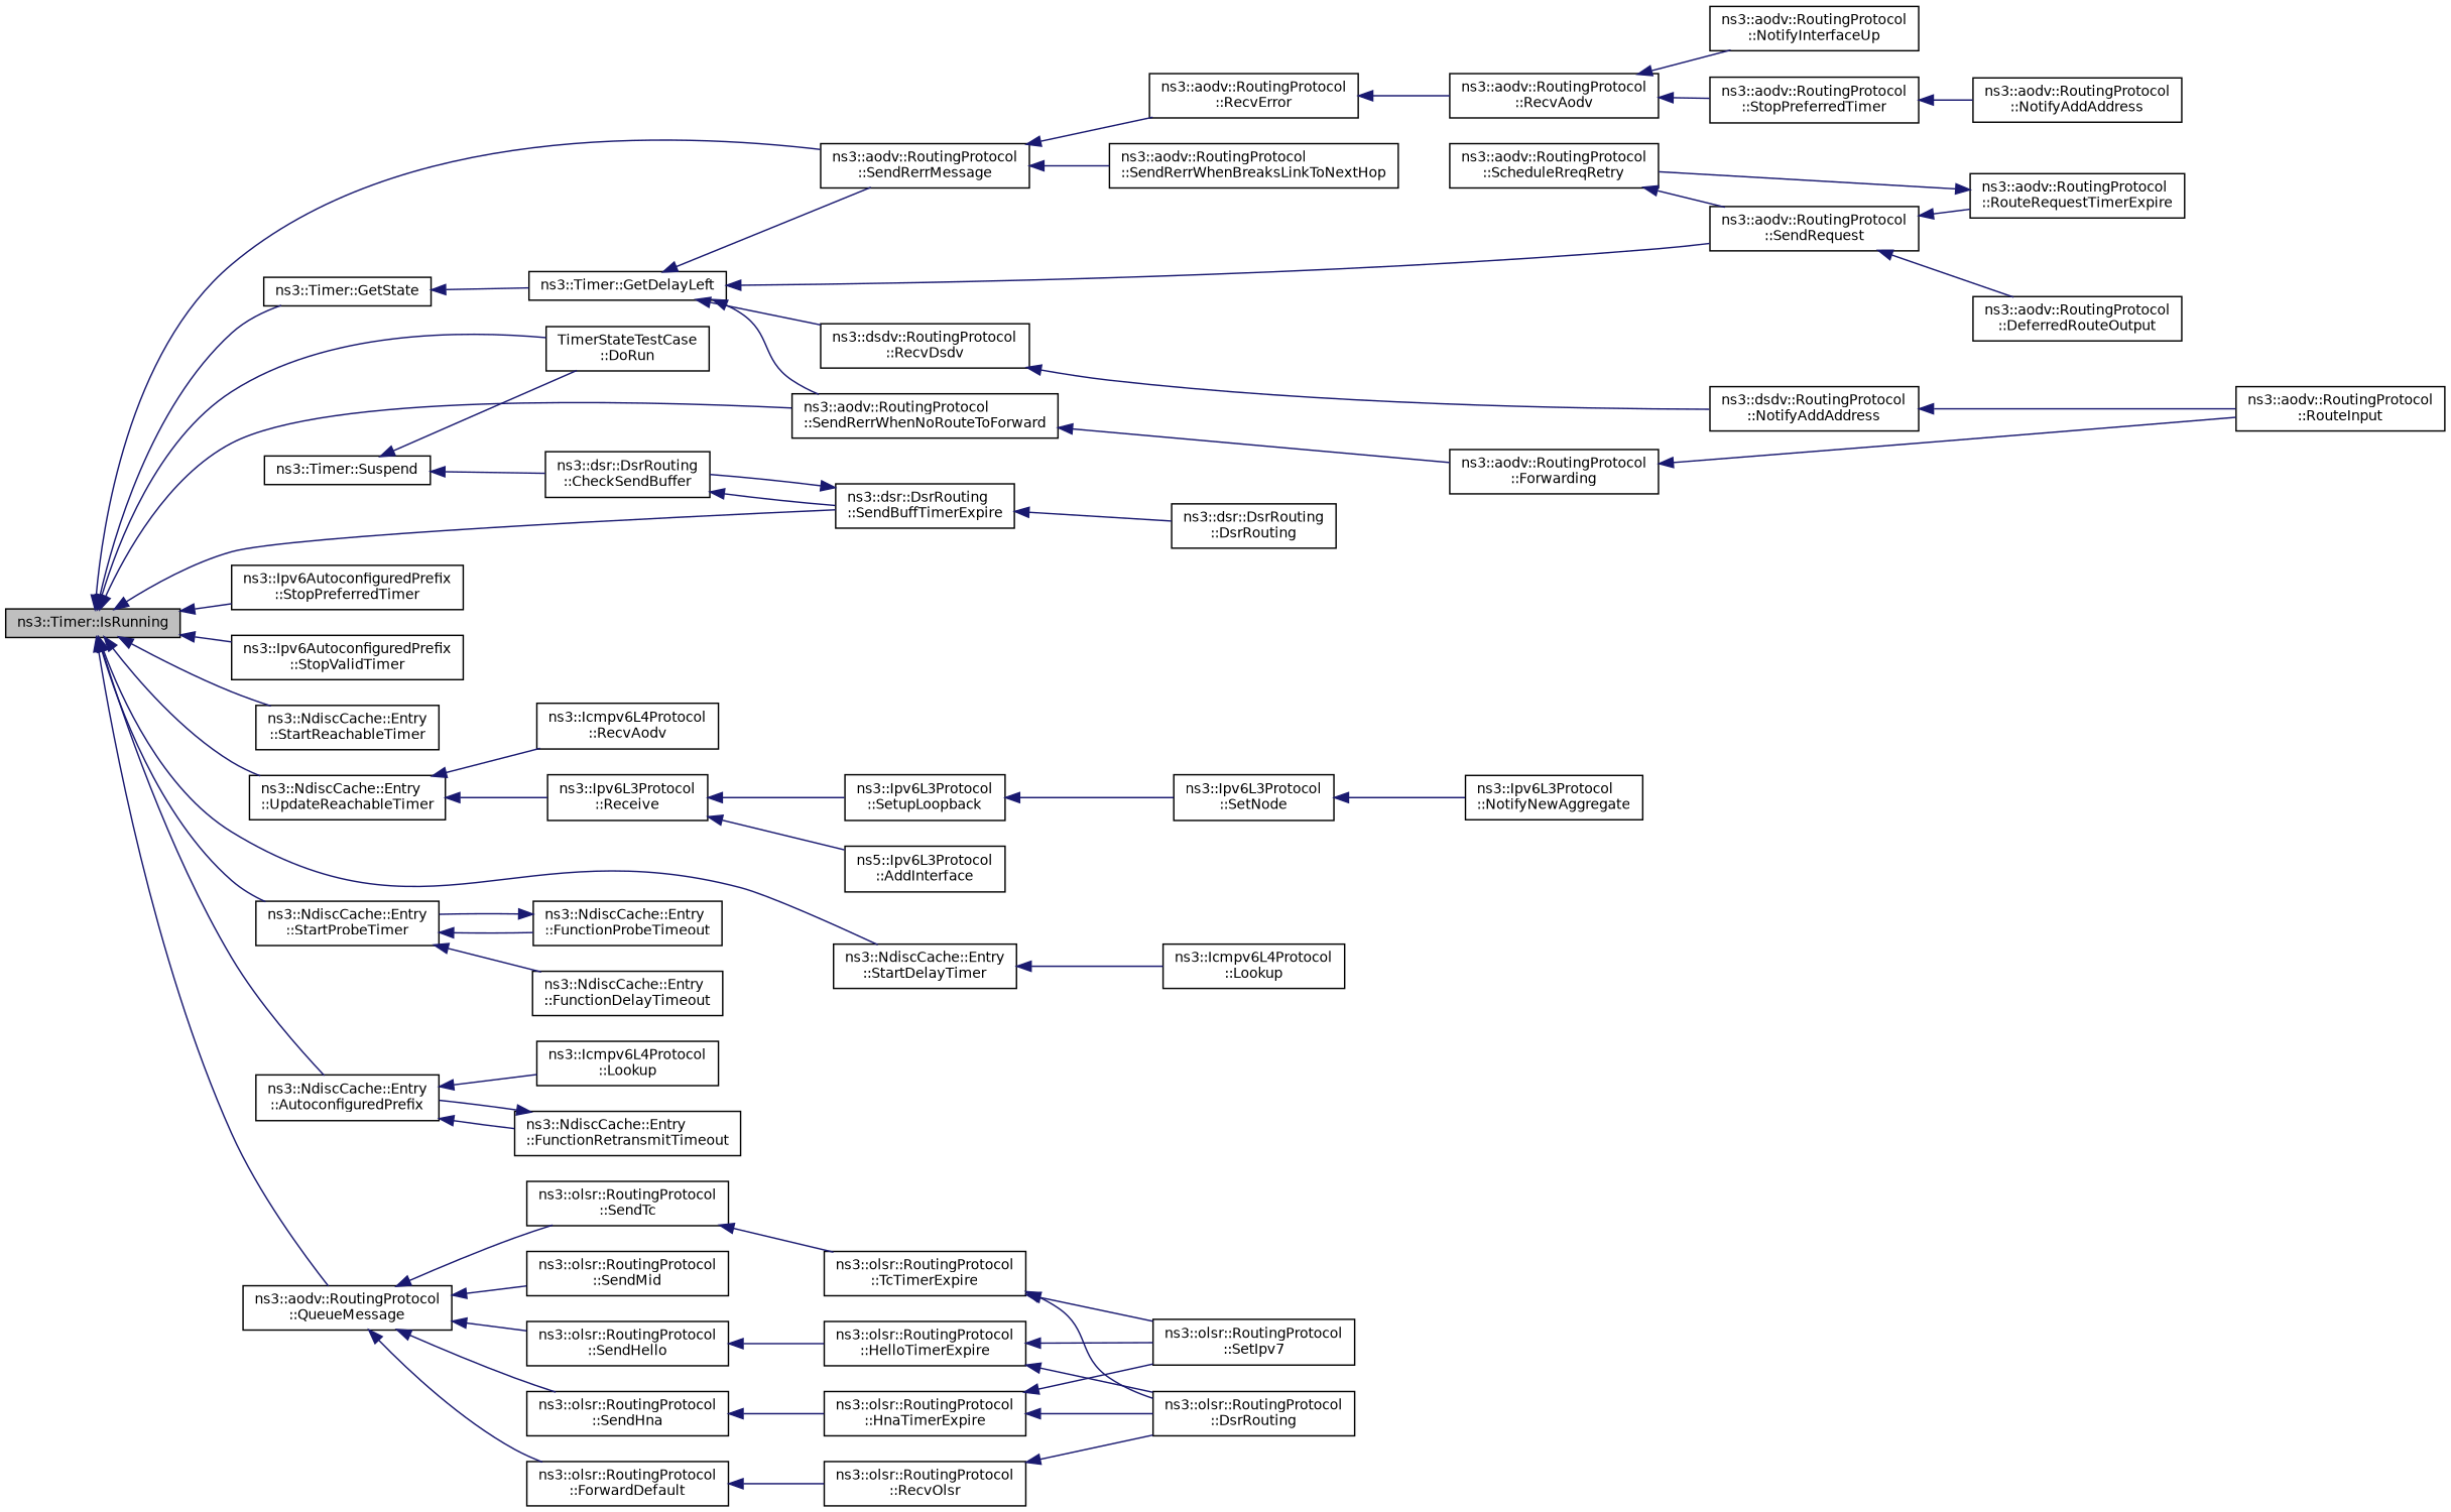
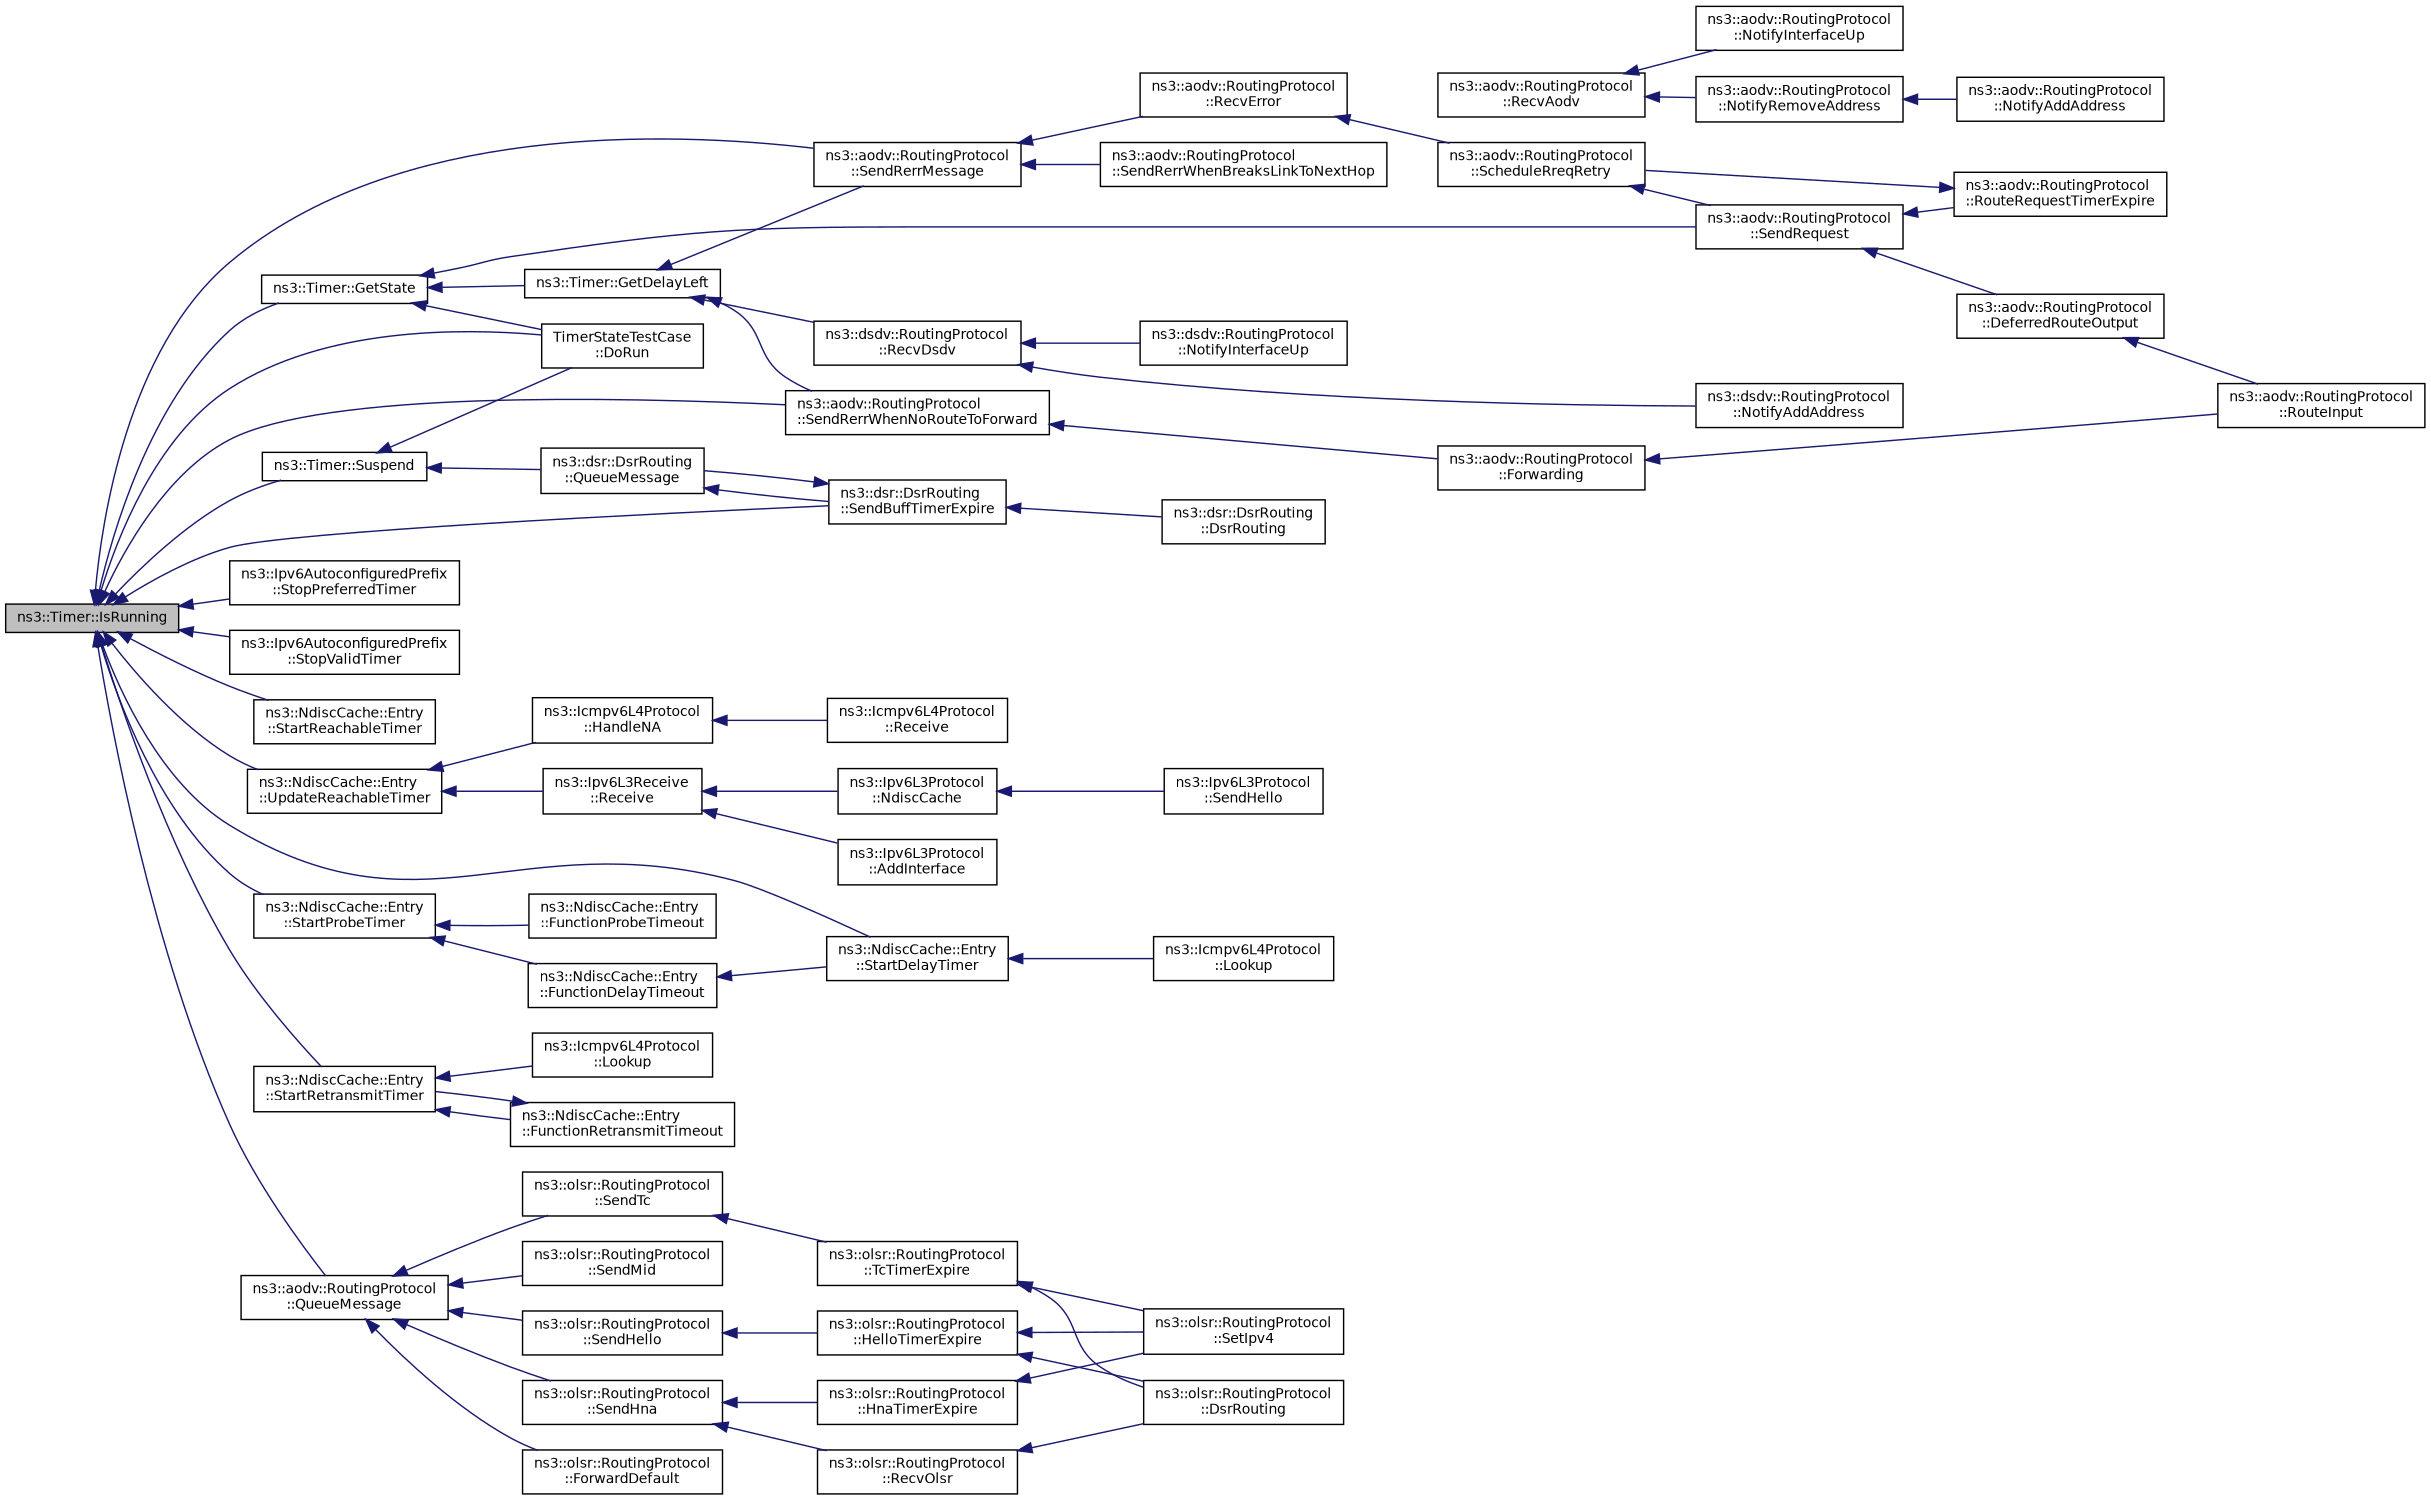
  digraph {
    rankdir=LR
    node [color=black fillcolor=white fontname=Helvetica fontsize=10 shape=record style=filled]
    edge [color=midnightblue dir=back fontname=Helvetica fontsize=10 labelfontname=Helvetica labelfontsize=10 style=solid]
    n1 [fillcolor=grey75 fontcolor=black height=0.2 label="ns3::Timer::IsRunning" width=0.4]
    n2 [height=0.2 label="ns3::aodv::RoutingProtocol\l::SendRerrWhenNoRouteToForward" width=0.4]
    n3 [height=0.2 label="ns3::aodv::RoutingProtocol\l::SendRerrMessage" width=0.4]
    n4 [height=0.2 label="ns3::Timer::GetState" width=0.4]
    n5 [height=0.2 label="TimerStateTestCase\l::DoRun" width=0.4]
    n6 [height=0.2 label="ns3::Timer::Suspend" width=0.4]
    n7 [height=0.2 label="ns3::dsr::DsrRouting\l::SendBuffTimerExpire" width=0.4]
    n8 [height=0.2 label="ns3::Ipv6AutoconfiguredPrefix\l::StopPreferredTimer" width=0.4]
    n9 [height=0.2 label="ns3::Ipv6AutoconfiguredPrefix\l::StopValidTimer" width=0.4]
    n10 [height=0.2 label="ns3::NdiscCache::Entry\l::StartReachableTimer" width=0.4]
    n11 [height=0.2 label="ns3::NdiscCache::Entry\l::UpdateReachableTimer" width=0.4]
    n12 [height=0.2 label="ns3::NdiscCache::Entry\l::StartProbeTimer" width=0.4]
    n13 [height=0.2 label="ns3::NdiscCache::Entry\l::StartDelayTimer" width=0.4]
-   n14 [height=0.2 label="ns3::NdiscCache::Entry\l::AutoconfiguredPrefix" width=0.4]
+   n14 [height=0.2 label="ns3::NdiscCache::Entry\l::StartRetransmitTimer" width=0.4]
    n15 [height=0.2 label="ns3::aodv::RoutingProtocol\l::QueueMessage" width=0.4]
    n16 [height=0.2 label="ns3::aodv::RoutingProtocol\l::Forwarding" width=0.4]
    n17 [height=0.2 label="ns3::aodv::RoutingProtocol\l::RecvError" width=0.4]
    n18 [height=0.2 label="ns3::aodv::RoutingProtocol\l::SendRerrWhenBreaksLinkToNextHop" width=0.4]
    n19 [height=0.2 label="ns3::Timer::GetDelayLeft" width=0.4]
-   n20 [height=0.2 label="ns3::dsr::DsrRouting\l::CheckSendBuffer" width=0.4]
+   n20 [height=0.2 label="ns3::dsr::DsrRouting\l::QueueMessage" width=0.4]
    n21 [height=0.2 label="ns3::dsr::DsrRouting\l::DsrRouting" width=0.4]
-   n22 [height=0.2 label="ns3::Icmpv6L4Protocol\l::RecvAodv" width=0.4]
-   n23 [height=0.2 label="ns3::Ipv6L3Protocol\l::Receive" width=0.4]
+   n22 [height=0.2 label="ns3::Icmpv6L4Protocol\l::HandleNA" width=0.4]
+   n23 [height=0.2 label="ns3::Ipv6L3Receive\l::Receive" width=0.4]
    n24 [height=0.2 label="ns3::NdiscCache::Entry\l::FunctionDelayTimeout" width=0.4]
    n25 [height=0.2 label="ns3::NdiscCache::Entry\l::FunctionProbeTimeout" width=0.4]
    n26 [height=0.2 label="ns3::Icmpv6L4Protocol\l::Lookup" width=0.4]
    n27 [height=0.2 label="ns3::Icmpv6L4Protocol\l::Lookup" width=0.4]
    n28 [height=0.2 label="ns3::NdiscCache::Entry\l::FunctionRetransmitTimeout" width=0.4]
    n29 [height=0.2 label="ns3::olsr::RoutingProtocol\l::ForwardDefault" width=0.4]
    n30 [height=0.2 label="ns3::olsr::RoutingProtocol\l::SendHello" width=0.4]
    n31 [height=0.2 label="ns3::olsr::RoutingProtocol\l::SendTc" width=0.4]
    n32 [height=0.2 label="ns3::olsr::RoutingProtocol\l::SendMid" width=0.4]
    n33 [height=0.2 label="ns3::olsr::RoutingProtocol\l::SendHna" width=0.4]
    n34 [height=0.2 label="ns3::aodv::RoutingProtocol\l::RouteInput" width=0.4]
    n35 [height=0.2 label="ns3::aodv::RoutingProtocol\l::RecvAodv" width=0.4]
    n36 [height=0.2 label="ns3::aodv::RoutingProtocol\l::NotifyInterfaceUp" width=0.4]
-   n37 [height=0.2 label="ns3::aodv::RoutingProtocol\l::StopPreferredTimer" width=0.4]
+   n37 [height=0.2 label="ns3::aodv::RoutingProtocol\l::NotifyRemoveAddress" width=0.4]
    n38 [height=0.2 label="ns3::aodv::RoutingProtocol\l::NotifyAddAddress" width=0.4]
    n39 [height=0.2 label="ns3::aodv::RoutingProtocol\l::SendRequest" width=0.4]
    n40 [height=0.2 label="ns3::dsdv::RoutingProtocol\l::RecvDsdv" width=0.4]
    n41 [height=0.2 label="ns3::aodv::RoutingProtocol\l::DeferredRouteOutput" width=0.4]
    n42 [height=0.2 label="ns3::aodv::RoutingProtocol\l::RouteRequestTimerExpire" width=0.4]
+   n43 [height=0.2 label="ns3::dsdv::RoutingProtocol\l::NotifyInterfaceUp" width=0.4]
    n44 [height=0.2 label="ns3::dsdv::RoutingProtocol\l::NotifyAddAddress" width=0.4]
    n45 [height=0.2 label="ns3::aodv::RoutingProtocol\l::ScheduleRreqRetry" width=0.4]
-   n47 [height=0.2 label="ns5::Ipv6L3Protocol\l::AddInterface" width=0.4]
-   n48 [height=0.2 label="ns3::Ipv6L3Protocol\l::SetupLoopback" width=0.4]
-   n49 [height=0.2 label="ns3::Ipv6L3Protocol\l::SetNode" width=0.4]
-   n50 [height=0.2 label="ns3::Ipv6L3Protocol\l::NotifyNewAggregate" width=0.4]
+   n46 [height=0.2 label="ns3::Icmpv6L4Protocol\l::Receive" width=0.4]
+   n47 [height=0.2 label="ns3::Ipv6L3Protocol\l::AddInterface" width=0.4]
+   n48 [height=0.2 label="ns3::Ipv6L3Protocol\l::NdiscCache" width=0.4]
+   n49 [height=0.2 label="ns3::Ipv6L3Protocol\l::SendHello" width=0.4]
    n51 [height=0.2 label="ns3::olsr::RoutingProtocol\l::RecvOlsr" width=0.4]
    n52 [height=0.2 label="ns3::olsr::RoutingProtocol\l::HelloTimerExpire" width=0.4]
    n53 [height=0.2 label="ns3::olsr::RoutingProtocol\l::TcTimerExpire" width=0.4]
    n54 [height=0.2 label="ns3::olsr::RoutingProtocol\l::HnaTimerExpire" width=0.4]
    n55 [height=0.2 label="ns3::olsr::RoutingProtocol\l::DsrRouting" width=0.4]
-   n56 [height=0.2 label="ns3::olsr::RoutingProtocol\l::SetIpv7" width=0.4]
+   n56 [height=0.2 label="ns3::olsr::RoutingProtocol\l::SetIpv4" width=0.4]
    n1 -> n2
    n1 -> n3
    n1 -> n4
    n1 -> n5
+   n1 -> n6
    n1 -> n7
    n1 -> n8
    n1 -> n9
    n1 -> n10
    n1 -> n11
    n1 -> n12
    n1 -> n13
    n1 -> n14
    n1 -> n15
    n2 -> n16
    n3 -> n17
    n3 -> n18
+   n4 -> n5
    n4 -> n19
    n6 -> n5
    n6 -> n20
    n7 -> n20
    n7 -> n21
    n11 -> n22
    n11 -> n23
    n12 -> n24
    n12 -> n25
    n13 -> n26
    n14 -> n27
    n14 -> n28
    n15 -> n29
    n15 -> n30
    n15 -> n31
    n15 -> n32
    n15 -> n33
    n16 -> n34
-   n17 -> n35
+   n17 -> n45
    n19 -> n2
    n19 -> n3
-   n19 -> n39
+   n4 -> n39
    n19 -> n40
    n20 -> n7
+   n22 -> n46
    n23 -> n47
    n23 -> n48
-   n25 -> n12
+   n24 -> n13
    n28 -> n14
-   n29 -> n51
+   n33 -> n51
    n30 -> n52
    n31 -> n53
    n33 -> n54
    n35 -> n36
    n35 -> n37
    n37 -> n38
    n39 -> n41
    n39 -> n42
+   n40 -> n43
    n40 -> n44
-   n44 -> n34
+   n41 -> n34
    n42 -> n45
    n45 -> n39
    n48 -> n49
-   n49 -> n50
    n51 -> n55
    n52 -> n55
    n52 -> n56
    n53 -> n55
    n53 -> n56
-   n54 -> n55
    n54 -> n56
  }
